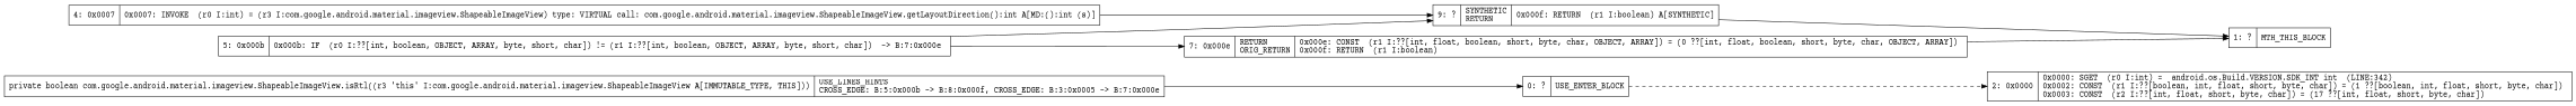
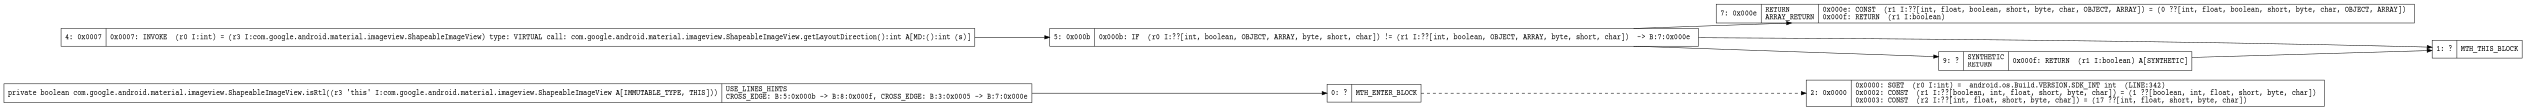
  digraph {
    fontname="Courier Prime"
    rankdir=LR
    node [fontname="Courier Prime" shape=record]
    edge [fontname="Courier Prime"]
-   n1 [label="{0\:\ ?|USE_ENTER_BLOCK\l}"]
+   n1 [label="{0\:\ ?|MTH_ENTER_BLOCK\l}"]
    n2 [label="{2\:\ 0x0000|0x0000: SGET  (r0 I:int) =  android.os.Build.VERSION.SDK_INT int  (LINE:342)\l0x0002: CONST  (r1 I:??[boolean, int, float, short, byte, char]) = (1 ??[boolean, int, float, short, byte, char]) \l0x0003: CONST  (r2 I:??[int, float, short, byte, char]) = (17 ??[int, float, short, byte, char]) \l}"]
    n3 [label="{4\:\ 0x0007|0x0007: INVOKE  (r0 I:int) = (r3 I:com.google.android.material.imageview.ShapeableImageView) type: VIRTUAL call: com.google.android.material.imageview.ShapeableImageView.getLayoutDirection():int A[MD:():int (s)]\l}"]
    n4 [label="{5\:\ 0x000b|0x000b: IF  (r0 I:??[int, boolean, OBJECT, ARRAY, byte, short, char]) != (r1 I:??[int, boolean, OBJECT, ARRAY, byte, short, char])  \-\> B:7:0x000e \l}"]
-   n5 [label="{7\:\ 0x000e|RETURN\lORIG_RETURN\l|0x000e: CONST  (r1 I:??[int, float, boolean, short, byte, char, OBJECT, ARRAY]) = (0 ??[int, float, boolean, short, byte, char, OBJECT, ARRAY]) \l0x000f: RETURN  (r1 I:boolean) \l}"]
+   n5 [label="{7\:\ 0x000e|RETURN\lARRAY_RETURN\l|0x000e: CONST  (r1 I:??[int, float, boolean, short, byte, char, OBJECT, ARRAY]) = (0 ??[int, float, boolean, short, byte, char, OBJECT, ARRAY]) \l0x000f: RETURN  (r1 I:boolean) \l}"]
    n6 [label="{1\:\ ?|MTH_THIS_BLOCK\l}"]
    n7 [label="{9\:\ ?|SYNTHETIC\lRETURN\l|0x000f: RETURN  (r1 I:boolean) A[SYNTHETIC]\l}"]
    n8 [label="{private boolean com.google.android.material.imageview.ShapeableImageView.isRtl((r3 'this' I:com.google.android.material.imageview.ShapeableImageView A[IMMUTABLE_TYPE, THIS]))  | USE_LINES_HINTS\lCROSS_EDGE: B:5:0x000b \-\> B:8:0x000f, CROSS_EDGE: B:3:0x0005 \-\> B:7:0x000e\l}"]
    n1 -> n2 [style=dashed]
-   n3 -> n7
+   n3 -> n4
    n4 -> n5
    n4 -> n7 [style=solid]
-   n5 -> n6
+   n4 -> n6
    n7 -> n6
    n8 -> n1
  }
